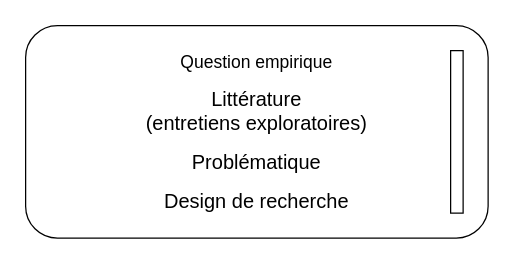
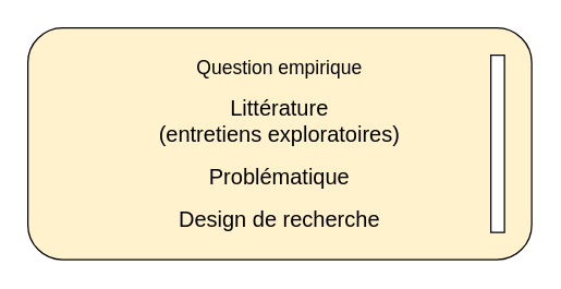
  <mxCell id="0" />
  <mxCell id="1" parent="0" />
- <mxCell id="2" value="&lt;p align=&quot;center&quot; class=&quot;MsoNormal&quot;&gt;&lt;font style=&quot;font-size: 14px;&quot;&gt;Question empirique&lt;/font&gt;&lt;/p&gt;&lt;p align=&quot;center&quot; class=&quot;MsoNormal&quot;&gt;&lt;font size=&quot;3&quot;&gt;Littérature&lt;br&gt;(entretiens exploratoires)&lt;/font&gt;&lt;/p&gt;&lt;p align=&quot;center&quot; class=&quot;MsoNormal&quot;&gt;&lt;font size=&quot;3&quot;&gt;Problématique&lt;/font&gt;&lt;/p&gt;&lt;p align=&quot;center&quot; class=&quot;MsoNormal&quot;&gt;&lt;font size=&quot;3&quot;&gt;Design de recherche&lt;/font&gt;&lt;/p&gt;" style="rounded=1;whiteSpace=wrap;html=1;" vertex="1" parent="1"><mxGeometry x="20" y="20" width="370" height="170" as="geometry" /></mxCell>
+ <mxCell id="2" value="&lt;p align=&quot;center&quot; class=&quot;MsoNormal&quot;&gt;&lt;font style=&quot;font-size: 14px;&quot;&gt;Question empirique&lt;/font&gt;&lt;/p&gt;&lt;p align=&quot;center&quot; class=&quot;MsoNormal&quot;&gt;&lt;font size=&quot;3&quot;&gt;Littérature&lt;br&gt;(entretiens exploratoires)&lt;/font&gt;&lt;/p&gt;&lt;p align=&quot;center&quot; class=&quot;MsoNormal&quot;&gt;&lt;font size=&quot;3&quot;&gt;Problématique&lt;/font&gt;&lt;/p&gt;&lt;p align=&quot;center&quot; class=&quot;MsoNormal&quot;&gt;&lt;font size=&quot;3&quot;&gt;Design de recherche&lt;/font&gt;&lt;/p&gt;" style="rounded=1;whiteSpace=wrap;html=1;fillColor=#fff2cc;" vertex="1" parent="1"><mxGeometry x="20" y="20" width="370" height="170" as="geometry" /></mxCell>
  <mxCell id="3" value="" style="rounded=0;whiteSpace=wrap;html=1;fontSize=14;" vertex="1" parent="1"><mxGeometry x="360" y="40" width="10" height="130" as="geometry" /></mxCell>
